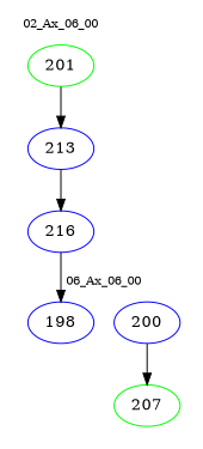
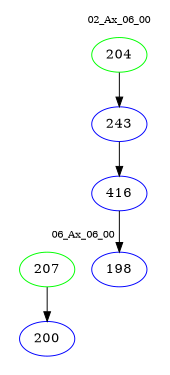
  digraph {
    node [color=blue]
    edge [color=black]
-   n1 [label=213]
-   n2 [color=green label=201]
-   n3 [label=216]
+   n1 [label=243]
+   n2 [color=green label=204]
+   n3 [label=416]
    n4 [label=200]
    n5 [label=198]
    n6 [color=green label=207]
    subgraph cluster_1 {
      color=white
      fontsize=10
      label="02_Ax_06_00"
      n1
      n2
      n3
    }
    subgraph cluster_2 {
      color=white
      fontsize=10
      label="06_Ax_06_00"
      n4
      n5
      n6
    }
    n1 -> n3
    n2 -> n1
    n3 -> n5
-   n4 -> n6
+   n6 -> n4
  }
